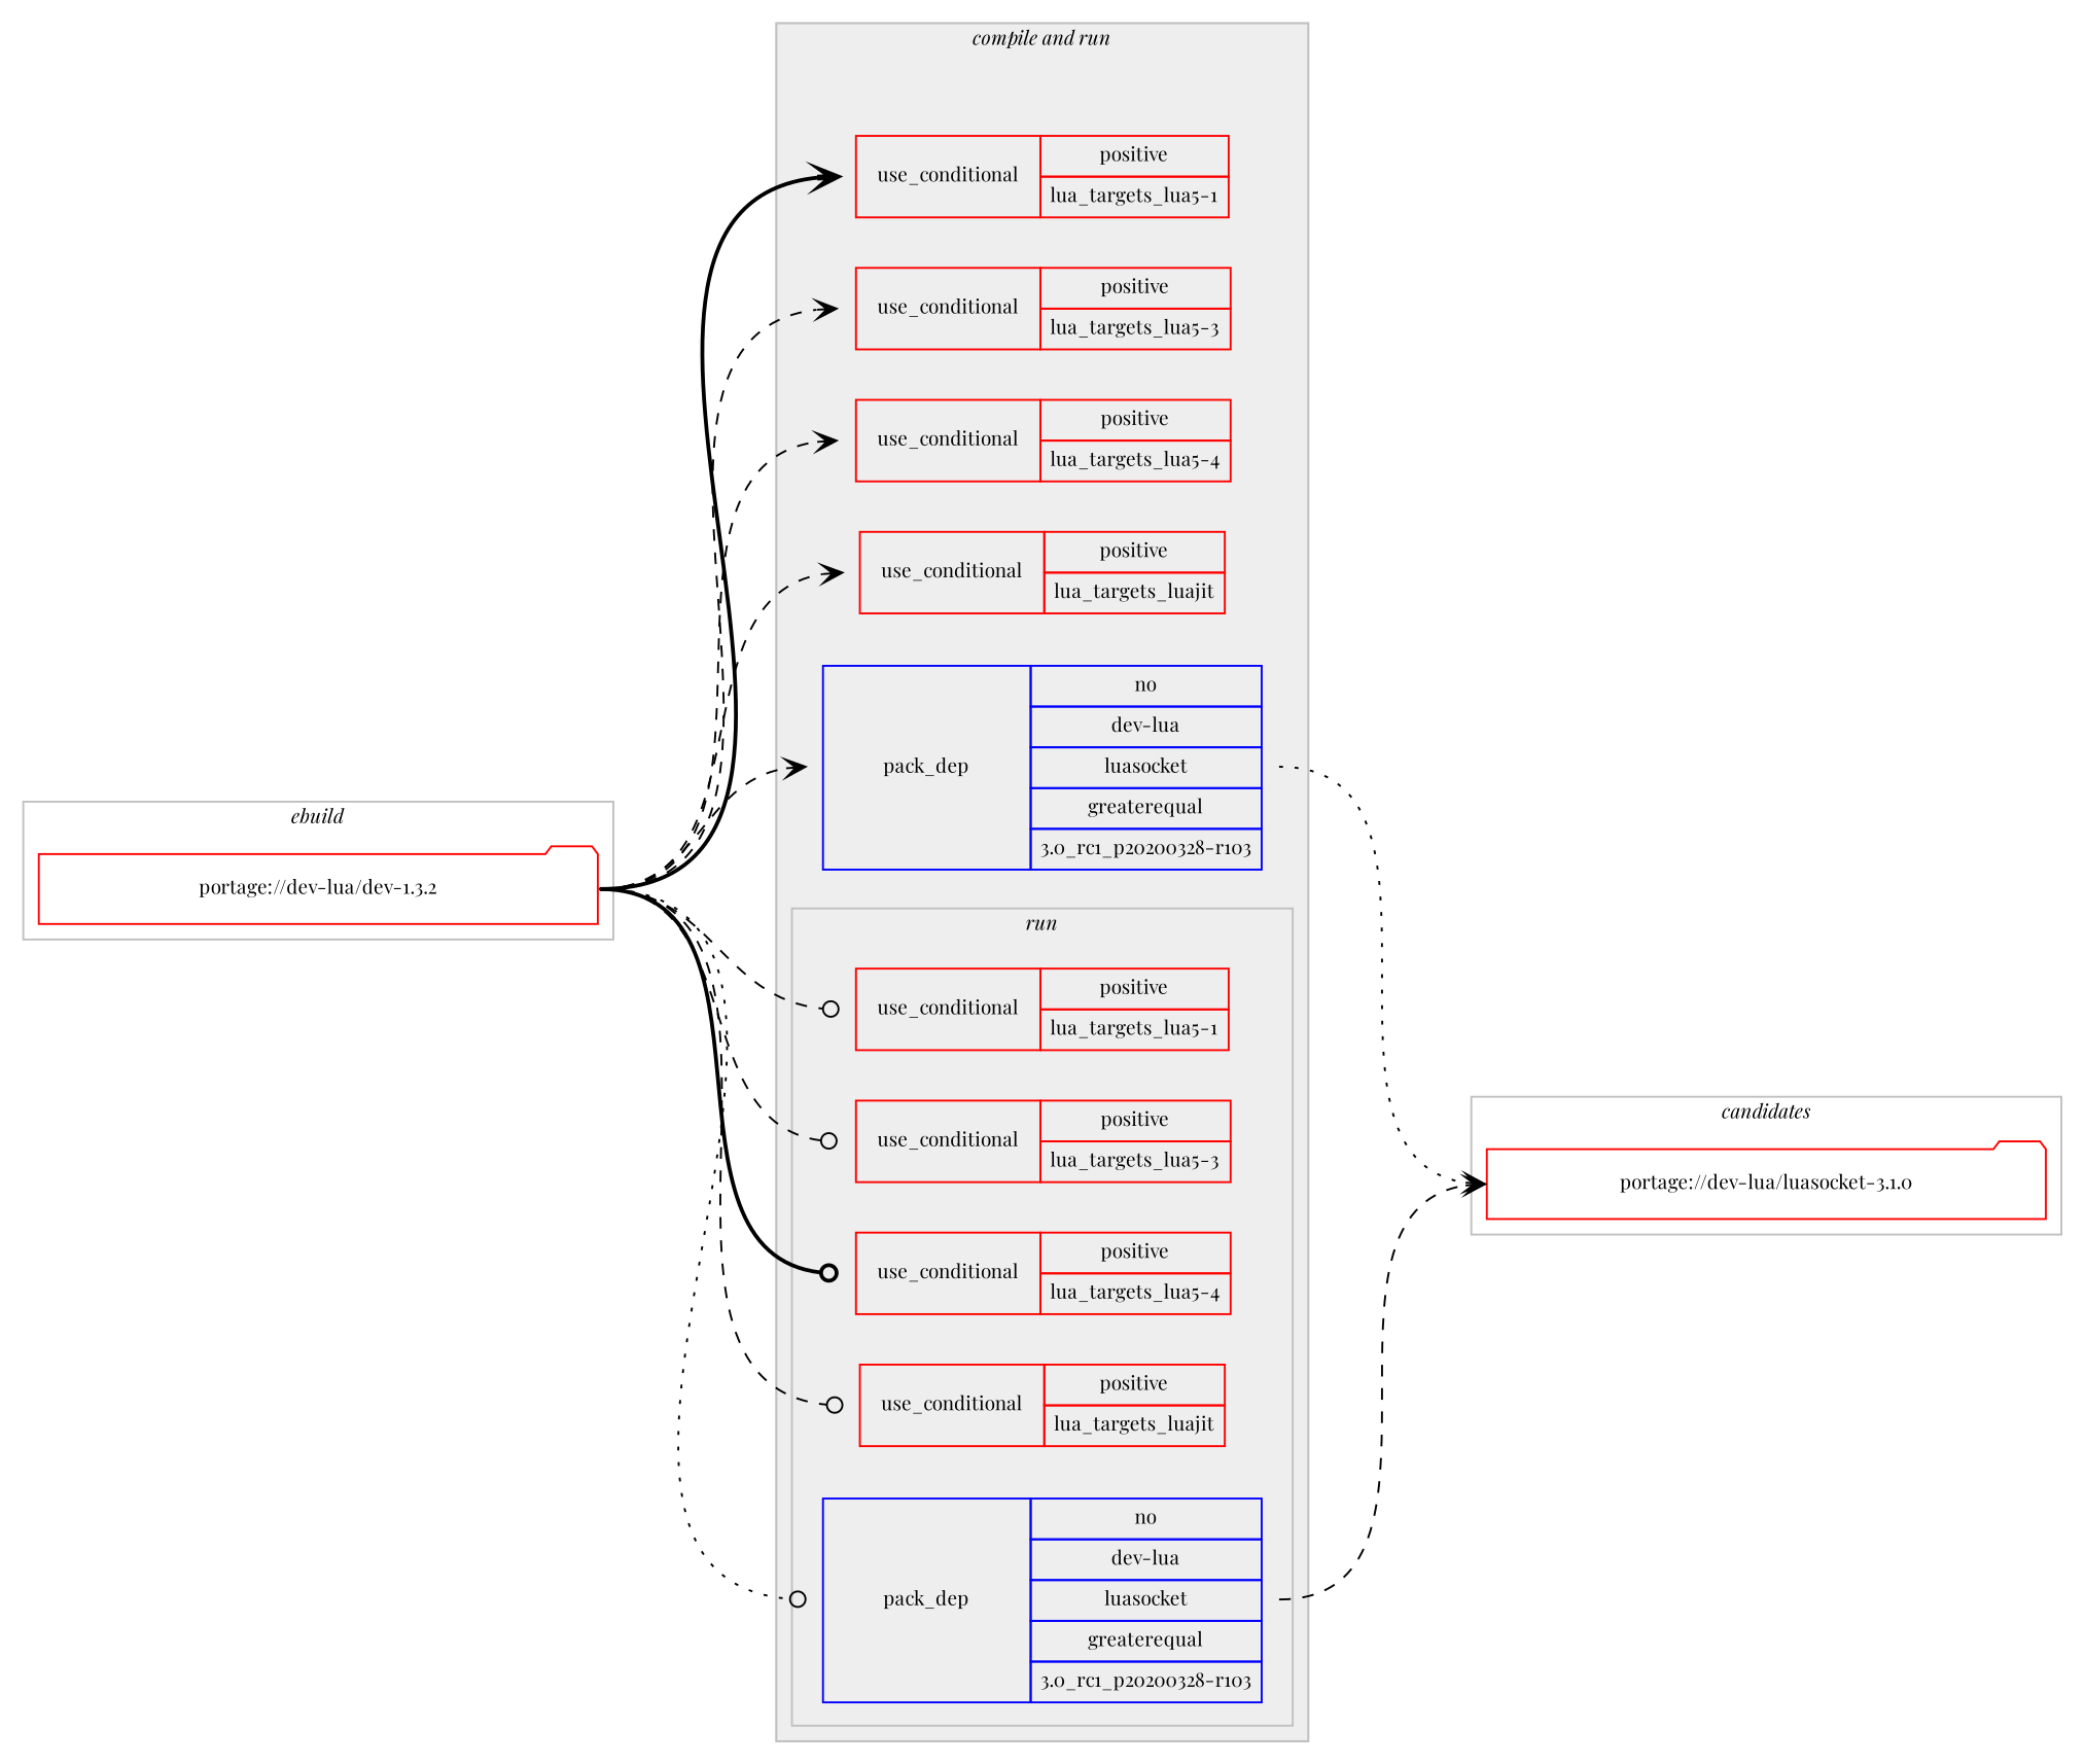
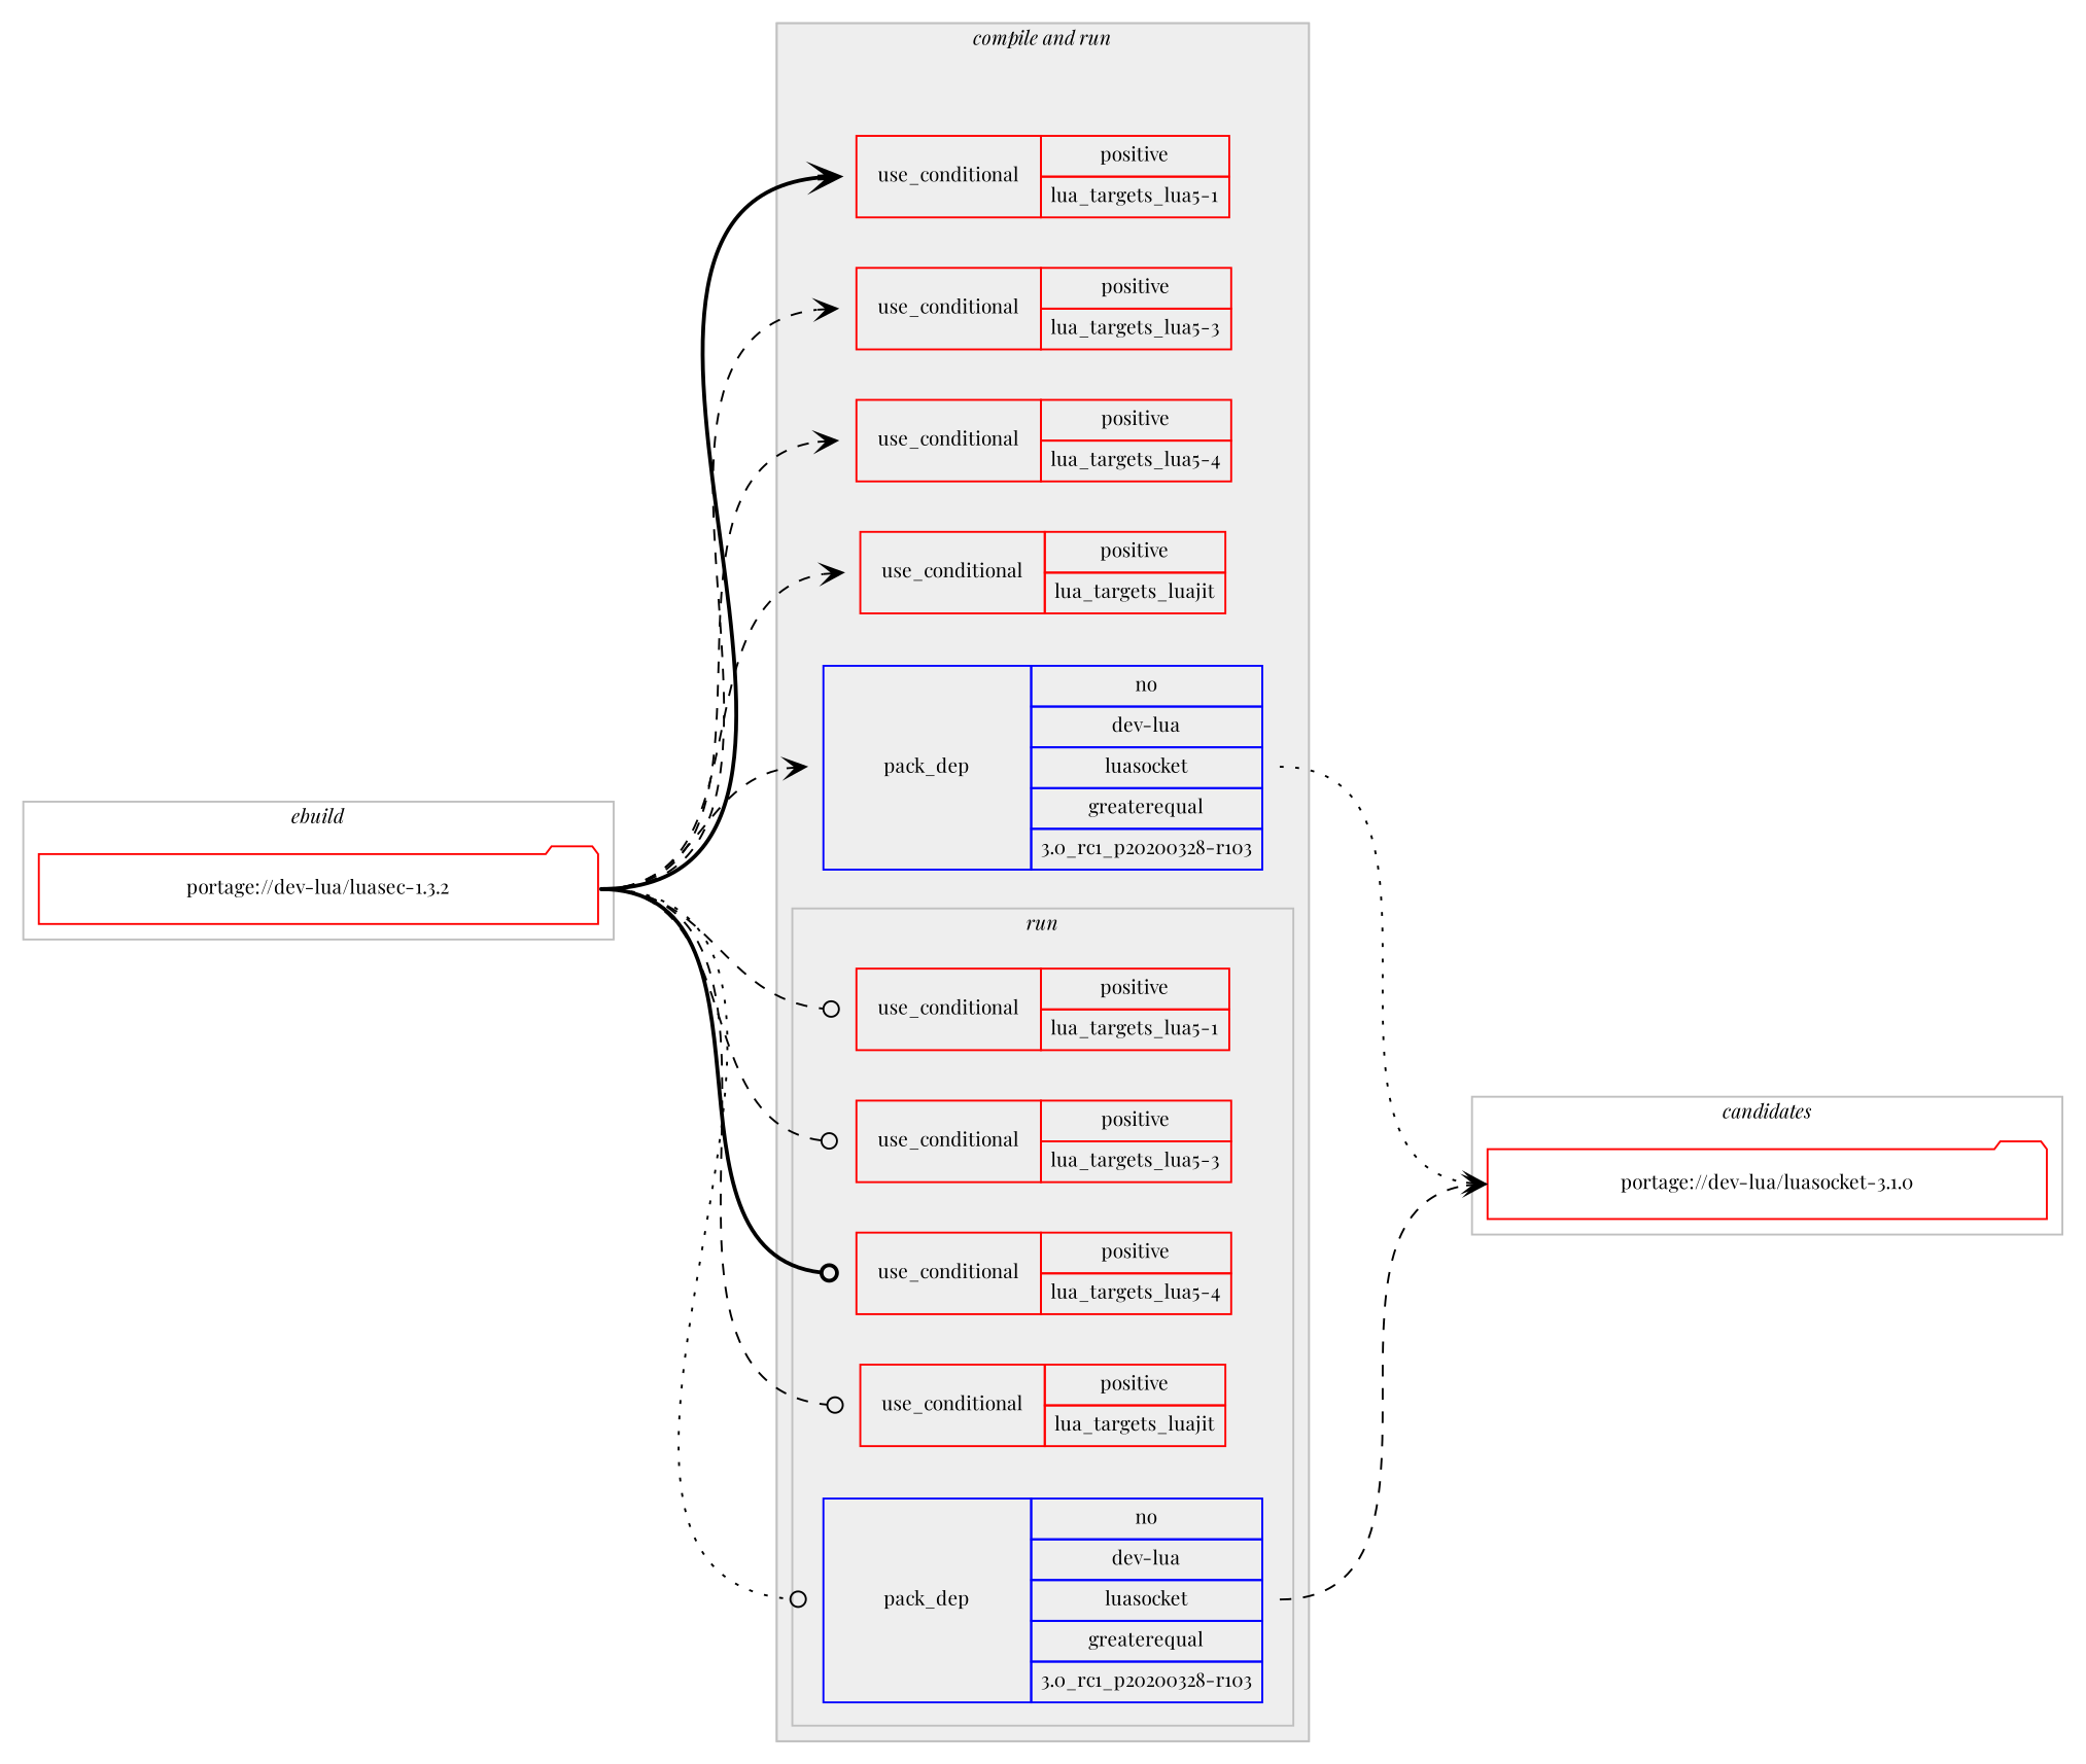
  digraph {
    compound=true
    concentrate=true
    fontname="Playfair Display"
    fontsize=10
    newrank=true
    rankdir=LR
    ranksep=1.5
    node [color=red fontname="Playfair Display" fontsize=10 shape=none]
    edge [arrowhead=vee headport=w style=dashed tailport=e weight=20 fontname="Playfair Display"]
-   n1 [label="portage://dev-lua/dev-1.3.2" width=4 shape=folder]
+   n1 [label="portage://dev-lua/luasec-1.3.2" width=4 shape=folder]
    n2 [label=<<TABLE BORDER="0" CELLBORDER="1" CELLSPACING="0" CELLPADDING="4"><TR><TD ROWSPAN="3" CELLPADDING="10">use_conditional</TD></TR><TR><TD>positive</TD></TR><TR><TD>lua_targets_lua5-1</TD></TR></TABLE>>]
    n3 [label=<<TABLE BORDER="0" CELLBORDER="1" CELLSPACING="0" CELLPADDING="4"><TR><TD ROWSPAN="3" CELLPADDING="10">use_conditional</TD></TR><TR><TD>positive</TD></TR><TR><TD>lua_targets_lua5-3</TD></TR></TABLE>>]
    n4 [label=<<TABLE BORDER="0" CELLBORDER="1" CELLSPACING="0" CELLPADDING="4"><TR><TD ROWSPAN="3" CELLPADDING="10">use_conditional</TD></TR><TR><TD>positive</TD></TR><TR><TD>lua_targets_lua5-4</TD></TR></TABLE>>]
    n5 [label=<<TABLE BORDER="0" CELLBORDER="1" CELLSPACING="0" CELLPADDING="4"><TR><TD ROWSPAN="3" CELLPADDING="10">use_conditional</TD></TR><TR><TD>positive</TD></TR><TR><TD>lua_targets_luajit</TD></TR></TABLE>>]
    n6 [color=blue label=<<TABLE BORDER="0" CELLBORDER="1" CELLSPACING="0" CELLPADDING="4" WIDTH="220"><TR><TD ROWSPAN="6" CELLPADDING="30">pack_dep</TD></TR><TR><TD WIDTH="110">no</TD></TR><TR><TD>dev-lua</TD></TR><TR><TD>luasocket</TD></TR><TR><TD>greaterequal</TD></TR><TR><TD>3.0_rc1_p20200328-r103</TD></TR></TABLE>>]
    n7 [label=<<TABLE BORDER="0" CELLBORDER="1" CELLSPACING="0" CELLPADDING="4"><TR><TD ROWSPAN="3" CELLPADDING="10">use_conditional</TD></TR><TR><TD>positive</TD></TR><TR><TD>lua_targets_lua5-1</TD></TR></TABLE>>]
    n8 [label=<<TABLE BORDER="0" CELLBORDER="1" CELLSPACING="0" CELLPADDING="4"><TR><TD ROWSPAN="3" CELLPADDING="10">use_conditional</TD></TR><TR><TD>positive</TD></TR><TR><TD>lua_targets_lua5-3</TD></TR></TABLE>>]
    n9 [label=<<TABLE BORDER="0" CELLBORDER="1" CELLSPACING="0" CELLPADDING="4"><TR><TD ROWSPAN="3" CELLPADDING="10">use_conditional</TD></TR><TR><TD>positive</TD></TR><TR><TD>lua_targets_lua5-4</TD></TR></TABLE>>]
    n10 [label=<<TABLE BORDER="0" CELLBORDER="1" CELLSPACING="0" CELLPADDING="4"><TR><TD ROWSPAN="3" CELLPADDING="10">use_conditional</TD></TR><TR><TD>positive</TD></TR><TR><TD>lua_targets_luajit</TD></TR></TABLE>>]
    n11 [color=blue label=<<TABLE BORDER="0" CELLBORDER="1" CELLSPACING="0" CELLPADDING="4" WIDTH="220"><TR><TD ROWSPAN="6" CELLPADDING="30">pack_dep</TD></TR><TR><TD WIDTH="110">no</TD></TR><TR><TD>dev-lua</TD></TR><TR><TD>luasocket</TD></TR><TR><TD>greaterequal</TD></TR><TR><TD>3.0_rc1_p20200328-r103</TD></TR></TABLE>>]
    n12 [label="portage://dev-lua/luasocket-3.1.0" width=4 shape=folder]
    subgraph cluster_1 {
      color=gray
      label=<<i>ebuild</i>>
      rank=same
      n1
    }
    subgraph cluster_2 {
      color=gray
      label=<<i>dependencies</i>>
      subgraph cluster_3 {
        color=gray
        fillcolor="#eeeeee"
        label=<<i>compile</i>>
        style=filled
        subgraph sub_4 {
          color=gray
          fillcolor="#eeeeee"
          label=<<i>compile</i>>
          style=filled
          n2
        }
        subgraph sub_5 {
          color=gray
          fillcolor="#eeeeee"
          label=<<i>compile</i>>
          style=filled
          n3
        }
        subgraph sub_6 {
          color=gray
          fillcolor="#eeeeee"
          label=<<i>compile</i>>
          style=filled
          n4
        }
        subgraph sub_7 {
          color=gray
          fillcolor="#eeeeee"
          label=<<i>compile</i>>
          style=filled
          n5
        }
        subgraph sub_8 {
          color=gray
          fillcolor="#eeeeee"
          label=<<i>compile</i>>
          style=filled
          n6
        }
      }
      subgraph cluster_9 {
        color=gray
        fillcolor="#eeeeee"
        label=<<i>compile and run</i>>
        style=filled
      }
      subgraph cluster_10 {
        color=gray
        fillcolor="#eeeeee"
        label=<<i>run</i>>
        style=filled
        subgraph sub_11 {
          color=gray
          fillcolor="#eeeeee"
          label=<<i>run</i>>
          style=filled
          n7
        }
        subgraph sub_12 {
          color=gray
          fillcolor="#eeeeee"
          label=<<i>run</i>>
          style=filled
          n8
        }
        subgraph sub_13 {
          color=gray
          fillcolor="#eeeeee"
          label=<<i>run</i>>
          style=filled
          n9
        }
        subgraph sub_14 {
          color=gray
          fillcolor="#eeeeee"
          label=<<i>run</i>>
          style=filled
          n10
        }
        subgraph sub_15 {
          color=gray
          fillcolor="#eeeeee"
          label=<<i>run</i>>
          style=filled
          n11
        }
      }
    }
    subgraph cluster_16 {
      color=gray
      label=<<i>candidates</i>>
      rank=same
      subgraph sub_17 {
        color=black
        label=<<i>candidates</i>>
        nodesep=1
        rank=same
        n12
      }
      subgraph sub_18 {
        color=black
        label=<<i>candidates</i>>
        nodesep=1
        rank=same
        n12
      }
    }
    n1 -> n2 [style=bold]
    n1 -> n3
    n1 -> n4
    n1 -> n5
    n1 -> n6
    n1 -> n7 [arrowhead=odot]
    n1 -> n8 [arrowhead=odot]
    n1 -> n9 [arrowhead=odot style=bold]
    n1 -> n10 [arrowhead=odot]
    n1 -> n11 [arrowhead=odot style=dotted]
    n6 -> n12 [style=dotted weight=100]
    n11 -> n12 [weight=100]
  }
